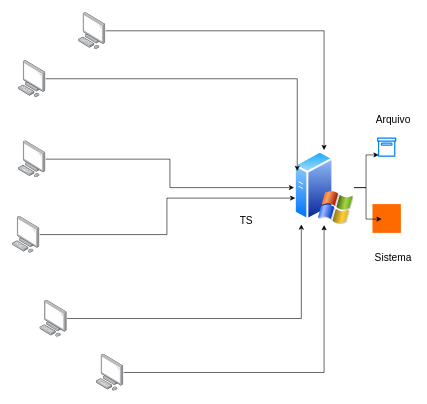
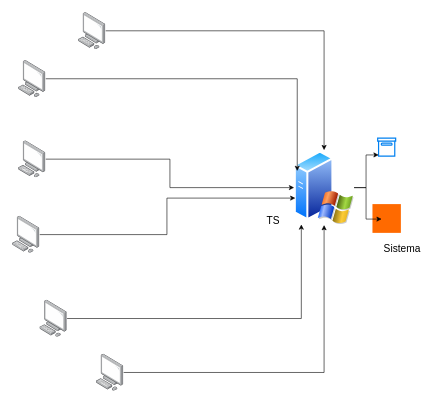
  <mxCell id="0" />
  <mxCell id="1" parent="0" />
  <mxCell id="2" value="" style="image;aspect=fixed;perimeter=ellipsePerimeter;html=1;align=center;shadow=0;dashed=0;spacingTop=3;image=img/lib/active_directory/windows_server_2.svg;" vertex="1" parent="1"><mxGeometry x="490" y="250" width="100" height="125" as="geometry" /></mxCell>
  <mxCell id="3" value="" style="html=1;verticalLabelPosition=bottom;align=center;labelBackgroundColor=#ffffff;verticalAlign=top;strokeWidth=2;strokeColor=#0080F0;shadow=0;dashed=0;shape=mxgraph.ios7.icons.box;" vertex="1" parent="1"><mxGeometry x="629.4" y="230" width="30" height="30" as="geometry" /></mxCell>
  <mxCell id="4" value="" style="points=[];aspect=fixed;html=1;align=center;shadow=0;dashed=0;fillColor=#FF6A00;strokeColor=none;shape=mxgraph.alibaba_cloud.dbfs_database_file_system;" vertex="1" parent="1"><mxGeometry x="620.7" y="340" width="47.4" height="48" as="geometry" /></mxCell>
  <mxCell id="5" style="edgeStyle=orthogonalEdgeStyle;rounded=0;orthogonalLoop=1;jettySize=auto;html=1;entryX=0;entryY=0.25;entryDx=0;entryDy=0;" edge="1" parent="1" source="6" target="2"><mxGeometry relative="1" as="geometry" /></mxCell>
  <mxCell id="6" value="" style="image;points=[];aspect=fixed;html=1;align=center;shadow=0;dashed=0;image=img/lib/allied_telesis/computer_and_terminals/Personal_Computer.svg;" vertex="1" parent="1"><mxGeometry x="30" y="100" width="45.6" height="61.8" as="geometry" /></mxCell>
  <mxCell id="7" style="edgeStyle=orthogonalEdgeStyle;rounded=0;orthogonalLoop=1;jettySize=auto;html=1;" edge="1" parent="1" source="8" target="2"><mxGeometry relative="1" as="geometry" /></mxCell>
  <mxCell id="8" value="" style="image;points=[];aspect=fixed;html=1;align=center;shadow=0;dashed=0;image=img/lib/allied_telesis/computer_and_terminals/Personal_Computer.svg;" vertex="1" parent="1"><mxGeometry x="30" y="234.1" width="45.6" height="61.8" as="geometry" /></mxCell>
  <mxCell id="9" value="" style="image;points=[];aspect=fixed;html=1;align=center;shadow=0;dashed=0;image=img/lib/allied_telesis/computer_and_terminals/Personal_Computer.svg;" vertex="1" parent="1"><mxGeometry x="20" y="360" width="45.6" height="61.8" as="geometry" /></mxCell>
  <mxCell id="10" value="" style="image;points=[];aspect=fixed;html=1;align=center;shadow=0;dashed=0;image=img/lib/allied_telesis/computer_and_terminals/Personal_Computer.svg;" vertex="1" parent="1"><mxGeometry x="65.6" y="500" width="45.6" height="61.8" as="geometry" /></mxCell>
  <mxCell id="11" style="edgeStyle=orthogonalEdgeStyle;rounded=0;orthogonalLoop=1;jettySize=auto;html=1;entryX=0.5;entryY=1;entryDx=0;entryDy=0;" edge="1" parent="1" source="12" target="2"><mxGeometry relative="1" as="geometry" /></mxCell>
  <mxCell id="12" value="" style="image;points=[];aspect=fixed;html=1;align=center;shadow=0;dashed=0;image=img/lib/allied_telesis/computer_and_terminals/Personal_Computer.svg;" vertex="1" parent="1"><mxGeometry x="160" y="590" width="45.6" height="61.8" as="geometry" /></mxCell>
  <mxCell id="13" style="edgeStyle=orthogonalEdgeStyle;rounded=0;orthogonalLoop=1;jettySize=auto;html=1;" edge="1" parent="1" source="14" target="2"><mxGeometry relative="1" as="geometry" /></mxCell>
  <mxCell id="14" value="" style="image;points=[];aspect=fixed;html=1;align=center;shadow=0;dashed=0;image=img/lib/allied_telesis/computer_and_terminals/Personal_Computer.svg;" vertex="1" parent="1"><mxGeometry x="130" y="20" width="45.6" height="61.8" as="geometry" /></mxCell>
  <mxCell id="15" style="edgeStyle=orthogonalEdgeStyle;rounded=0;orthogonalLoop=1;jettySize=auto;html=1;entryX=0.02;entryY=0.64;entryDx=0;entryDy=0;entryPerimeter=0;" edge="1" parent="1" source="9" target="2"><mxGeometry relative="1" as="geometry" /></mxCell>
  <mxCell id="16" style="edgeStyle=orthogonalEdgeStyle;rounded=0;orthogonalLoop=1;jettySize=auto;html=1;entryX=0.12;entryY=0.992;entryDx=0;entryDy=0;entryPerimeter=0;" edge="1" parent="1" source="10" target="2"><mxGeometry relative="1" as="geometry" /></mxCell>
  <mxCell id="17" style="edgeStyle=orthogonalEdgeStyle;rounded=0;orthogonalLoop=1;jettySize=auto;html=1;entryX=0.053;entryY=0.933;entryDx=0;entryDy=0;entryPerimeter=0;" edge="1" parent="1" source="2" target="3"><mxGeometry relative="1" as="geometry" /></mxCell>
  <mxCell id="18" style="edgeStyle=orthogonalEdgeStyle;rounded=0;orthogonalLoop=1;jettySize=auto;html=1;entryX=0.323;entryY=0.521;entryDx=0;entryDy=0;entryPerimeter=0;" edge="1" parent="1" source="2" target="4"><mxGeometry relative="1" as="geometry" /></mxCell>
- <mxCell id="19" value="Sistema" style="text;html=1;align=center;verticalAlign=middle;whiteSpace=wrap;rounded=0;fontSize=17;" vertex="1" parent="1"><mxGeometry x="620.7" y="410" width="69.3" height="40" as="geometry" /></mxCell>
- <mxCell id="20" value="Arquivo" style="text;html=1;align=center;verticalAlign=middle;whiteSpace=wrap;rounded=0;fontSize=17;" vertex="1" parent="1"><mxGeometry x="620.7" y="180" width="69.3" height="40" as="geometry" /></mxCell>
- <mxCell id="21" value="TS" style="text;html=1;align=center;verticalAlign=middle;whiteSpace=wrap;rounded=0;fontSize=17;" vertex="1" parent="1"><mxGeometry x="375.7" y="348" width="69.3" height="40" as="geometry" /></mxCell>
+ <mxCell id="19" value="Sistema" style="text;html=1;align=center;verticalAlign=middle;whiteSpace=wrap;rounded=0;fontSize=17;" vertex="1" parent="1"><mxGeometry x="635.7" y="395" width="69.3" height="40" as="geometry" /></mxCell>
+ <mxCell id="21" value="TS" style="text;html=1;align=center;verticalAlign=middle;whiteSpace=wrap;rounded=0;fontSize=17;" vertex="1" parent="1"><mxGeometry x="420.7" y="348" width="69.3" height="40" as="geometry" /></mxCell>
